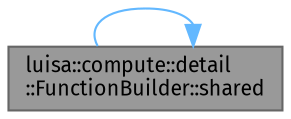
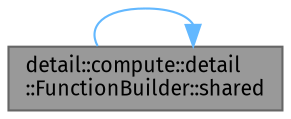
  digraph {
    rankdir=LR
    fontname="Fira Sans"
-   n1 [color=gray40 fillcolor=grey60 fontcolor=black fontname="Fira Sans" fontsize=10 height=0.2 label="luisa::compute::detail\l::FunctionBuilder::shared" shape=box style=filled width=0.4]
+   n1 [color=gray40 fillcolor=grey60 fontcolor=black fontname="Fira Sans" fontsize=10 height=0.2 label="detail::compute::detail\l::FunctionBuilder::shared" shape=box style=filled width=0.4]
    n1 -> n1 [color=steelblue1 fontname="Fira Sans" fontsize=10 labelfontname=Helvetica labelfontsize=10 style=solid]
  }
